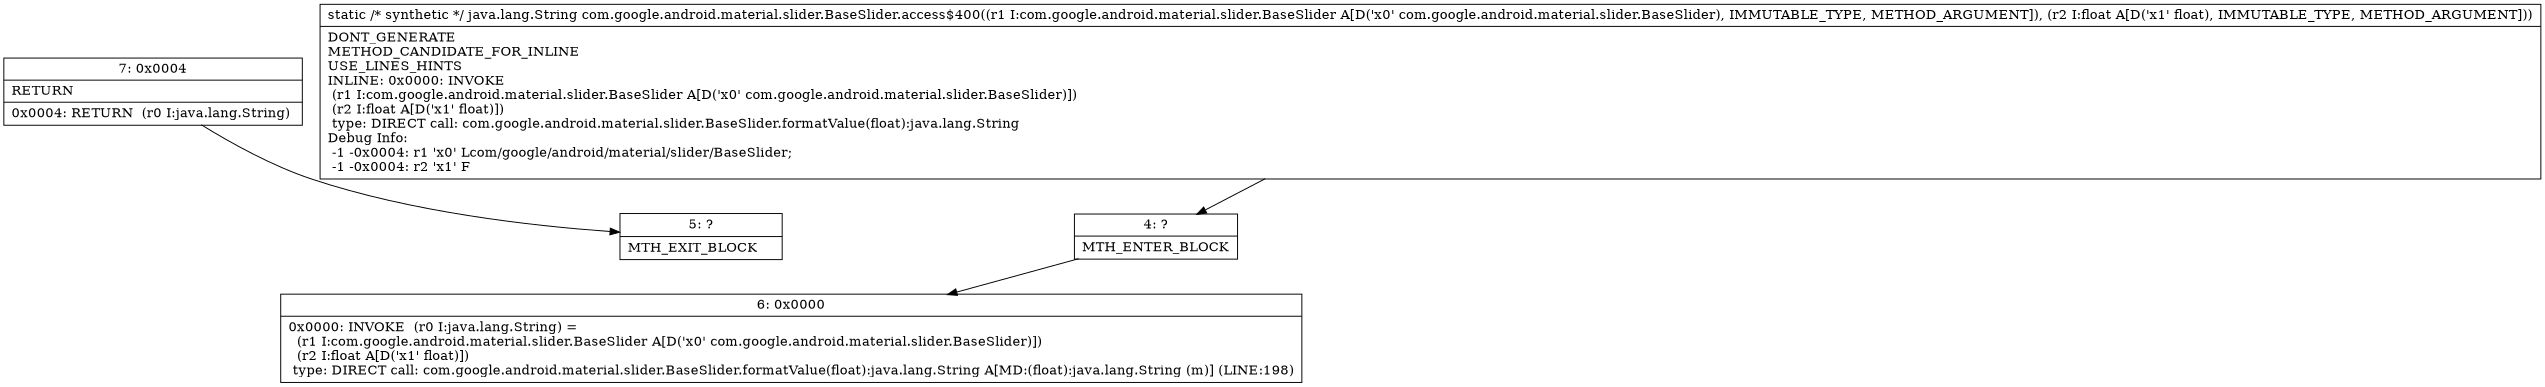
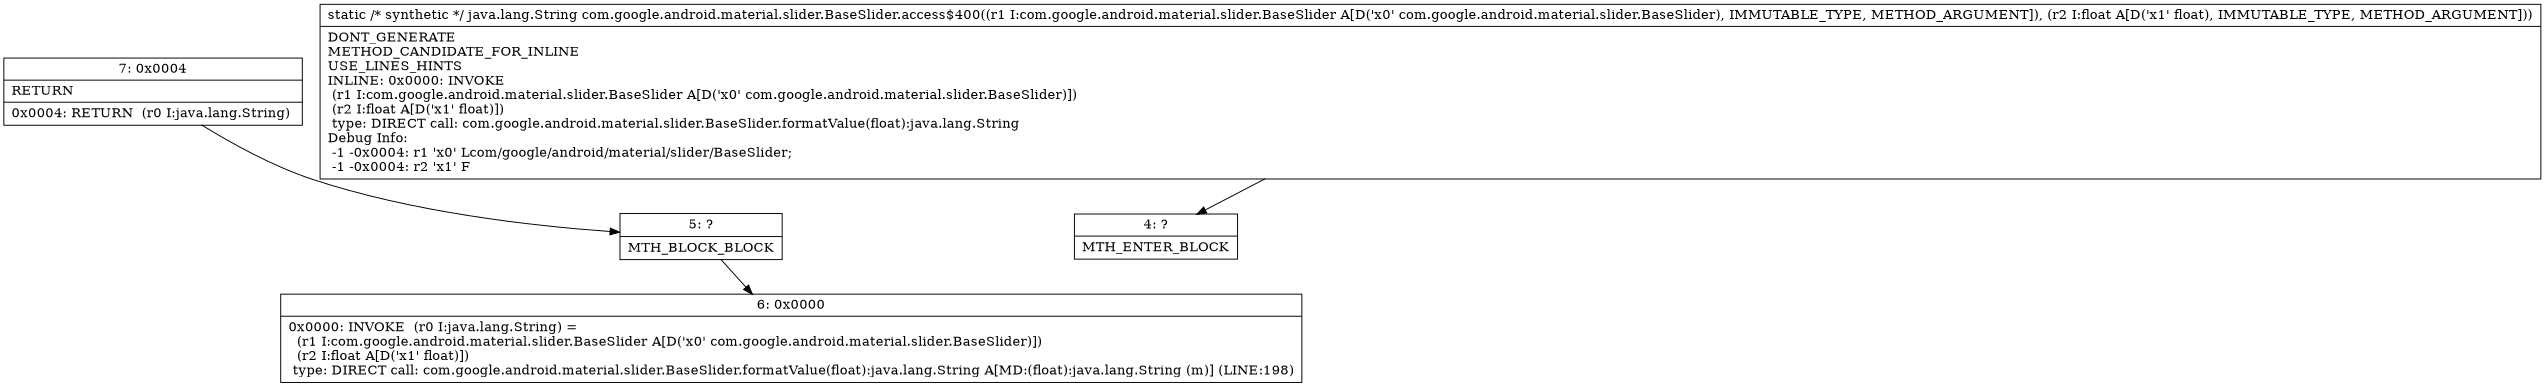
  digraph {
    node [shape=record]
    n1 [label="{4\:\ ?|MTH_ENTER_BLOCK\l}"]
    n2 [label="{6\:\ 0x0000|0x0000: INVOKE  (r0 I:java.lang.String) = \l  (r1 I:com.google.android.material.slider.BaseSlider A[D('x0' com.google.android.material.slider.BaseSlider)])\l  (r2 I:float A[D('x1' float)])\l type: DIRECT call: com.google.android.material.slider.BaseSlider.formatValue(float):java.lang.String A[MD:(float):java.lang.String (m)] (LINE:198)\l}"]
    n3 [label="{7\:\ 0x0004|RETURN\l|0x0004: RETURN  (r0 I:java.lang.String) \l}"]
-   n4 [label="{5\:\ ?|MTH_EXIT_BLOCK\l}"]
+   n4 [label="{5\:\ ?|MTH_BLOCK_BLOCK\l}"]
    n5 [label="{static \/* synthetic *\/ java.lang.String com.google.android.material.slider.BaseSlider.access$400((r1 I:com.google.android.material.slider.BaseSlider A[D('x0' com.google.android.material.slider.BaseSlider), IMMUTABLE_TYPE, METHOD_ARGUMENT]), (r2 I:float A[D('x1' float), IMMUTABLE_TYPE, METHOD_ARGUMENT]))  | DONT_GENERATE\lMETHOD_CANDIDATE_FOR_INLINE\lUSE_LINES_HINTS\lINLINE: 0x0000: INVOKE  \l  (r1 I:com.google.android.material.slider.BaseSlider A[D('x0' com.google.android.material.slider.BaseSlider)])\l  (r2 I:float A[D('x1' float)])\l type: DIRECT call: com.google.android.material.slider.BaseSlider.formatValue(float):java.lang.String\lDebug Info:\l  \-1 \-0x0004: r1 'x0' Lcom\/google\/android\/material\/slider\/BaseSlider;\l  \-1 \-0x0004: r2 'x1' F\l}"]
-   n1 -> n2
+   n4 -> n2
    n3 -> n4
    n5 -> n1
  }
